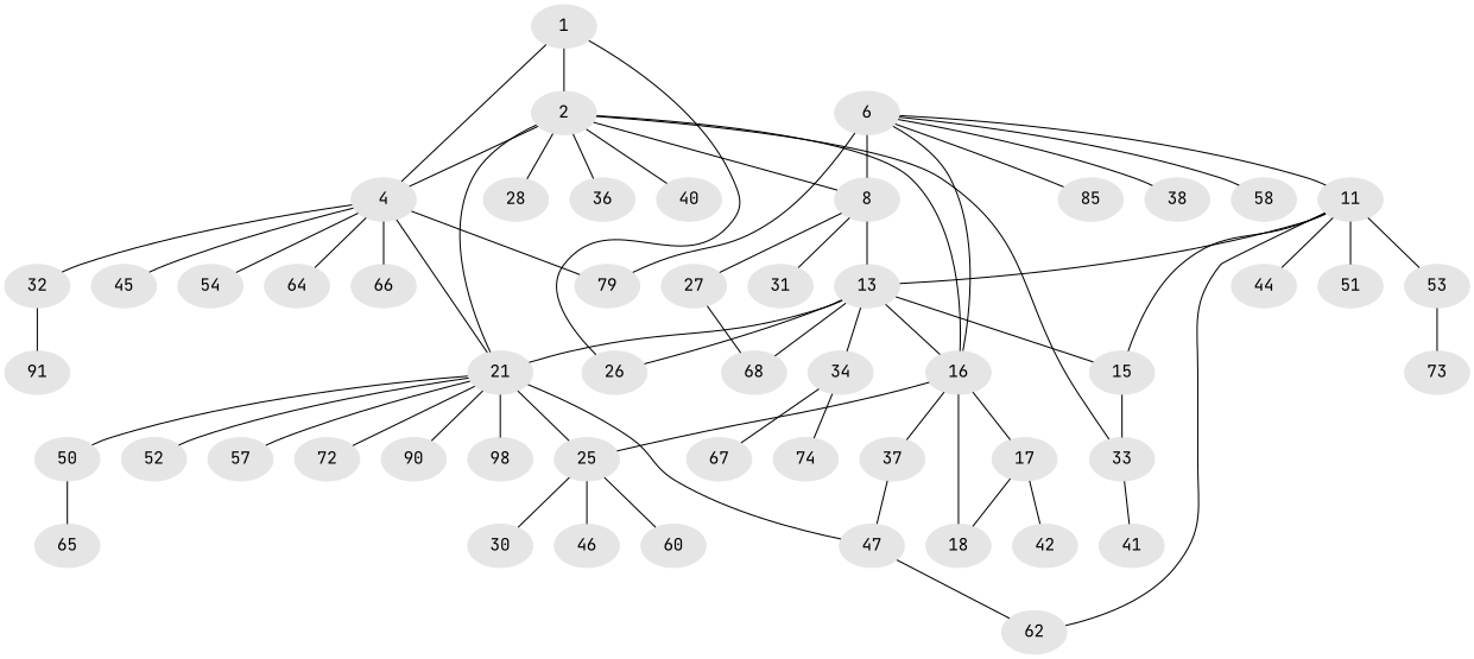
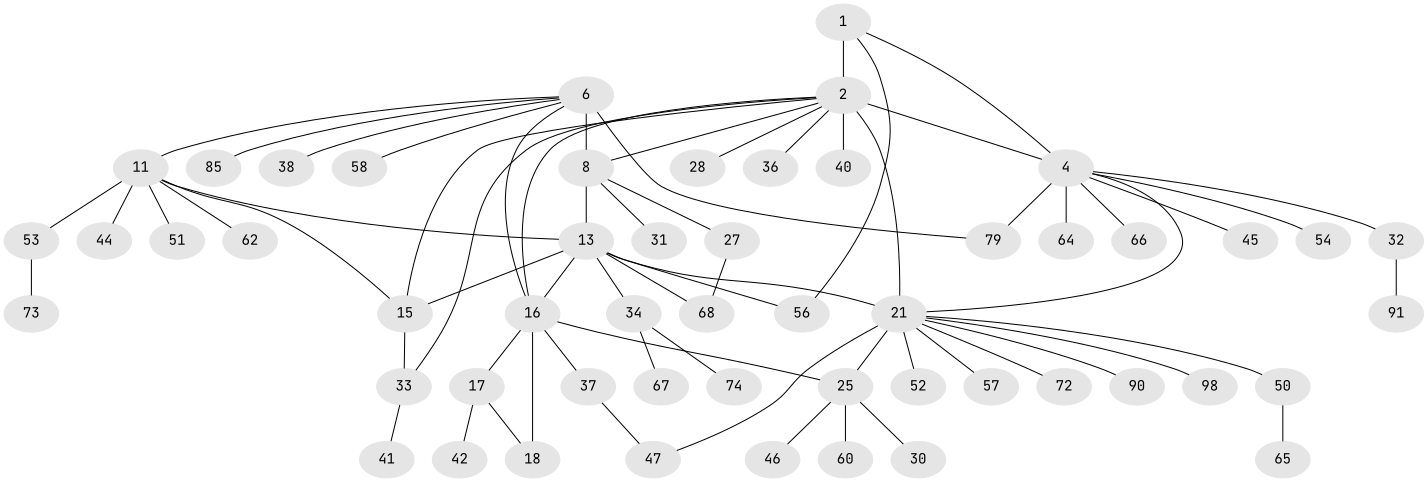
  graph {
    fontname="JetBrains Mono"
    node [color=gray90 fontname="JetBrains Mono" style=filled]
    edge [fontname="JetBrains Mono"]
    1 [super="+3"]
    2 [super="+63+5"]
    4
-   26
+   26 [label=56]
    8 [super="+9+79+61"]
    15
    16 [super="+77+71+19"]
    21 [super="+82+106+100+23"]
    28 [super="+39"]
    33
    36 [super="+48"]
    40
    32
    45
    54 [super="+87"]
    64 [super="+70"]
    66
    n18 [label=79 super="+85"]
    13 [super="+14+104+50"]
    27
    31
    25 [super="+56+88+102+92+94"]
    17 [super="+20"]
    18
    37
    47
    52
    n28 [label=50]
    57
    72
    90
    98
    41
    91
    6 [super="+93+7+10+43"]
    11 [super="+12"]
    n37 [label=85]
    38
    58
    44 [super="+101"]
    51 [super="+89"]
    53
    62
    34
    68
    73
    30
    46
    60
    67
    74 [super="+80"]
    42 [super="+69"]
    65
    1 -- 2 [weight=4]
    1 -- 4 [weight=2]
    1 -- 26
    2 -- 4 [weight=2]
    2 -- 8
+   2 -- 15
    2 -- 16
    2 -- 21
    2 -- 28
    2 -- 33
    2 -- 36
    2 -- 40
    4 -- 21
    4 -- 32
    4 -- 45
    4 -- 54
    4 -- 64
    4 -- 66
    4 -- n18
    8 -- 13
    8 -- 27
    8 -- 31
    15 -- 33
    16 -- 25
    16 -- 17 [weight=4]
    16 -- 18 [weight=2]
    16 -- 37
    21 -- 25 [weight=3]
    21 -- 47
    21 -- 52
    21 -- n28
    21 -- 57
    21 -- 72
    21 -- 90
    21 -- 98
    33 -- 41
    32 -- 91
    13 -- 26
    13 -- 15 [weight=2]
    13 -- 16
    13 -- 21 [weight=3]
    13 -- 34
    13 -- 68 [weight=2]
    27 -- 68
    25 -- 30
    25 -- 46
    25 -- 60
    17 -- 18 [weight=2]
    17 -- 42
    37 -- 47
-   47 -- 62
    n28 -- 65
    6 -- 8 [weight=6]
    6 -- 16
    6 -- n18
    6 -- 11
    6 -- n37
    6 -- 38
    6 -- 58
    11 -- 15 [weight=2]
    11 -- 13 [weight=4]
    11 -- 44
    11 -- 51
    11 -- 53
    11 -- 62
    53 -- 73
    34 -- 67
    34 -- 74
  }
